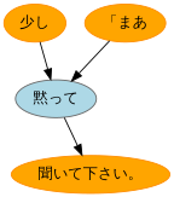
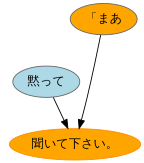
  digraph {
    fontname=Nunito
    node [color=gray40 fillcolor=orange fontname=Nunito style=filled]
    edge [fontname=Nunito]
-   n1 [color=darkorange label="「まあ"]
+   n1 [label="「まあ"]
    n2 [fillcolor=lightblue label="黙って"]
    n3 [color=darkorange label="聞いて下さい。"]
-   n4 [color=darkorange label="少し"]
-   n1 -> n2
+   n1 -> n3
    n2 -> n3
-   n4 -> n2
  }
